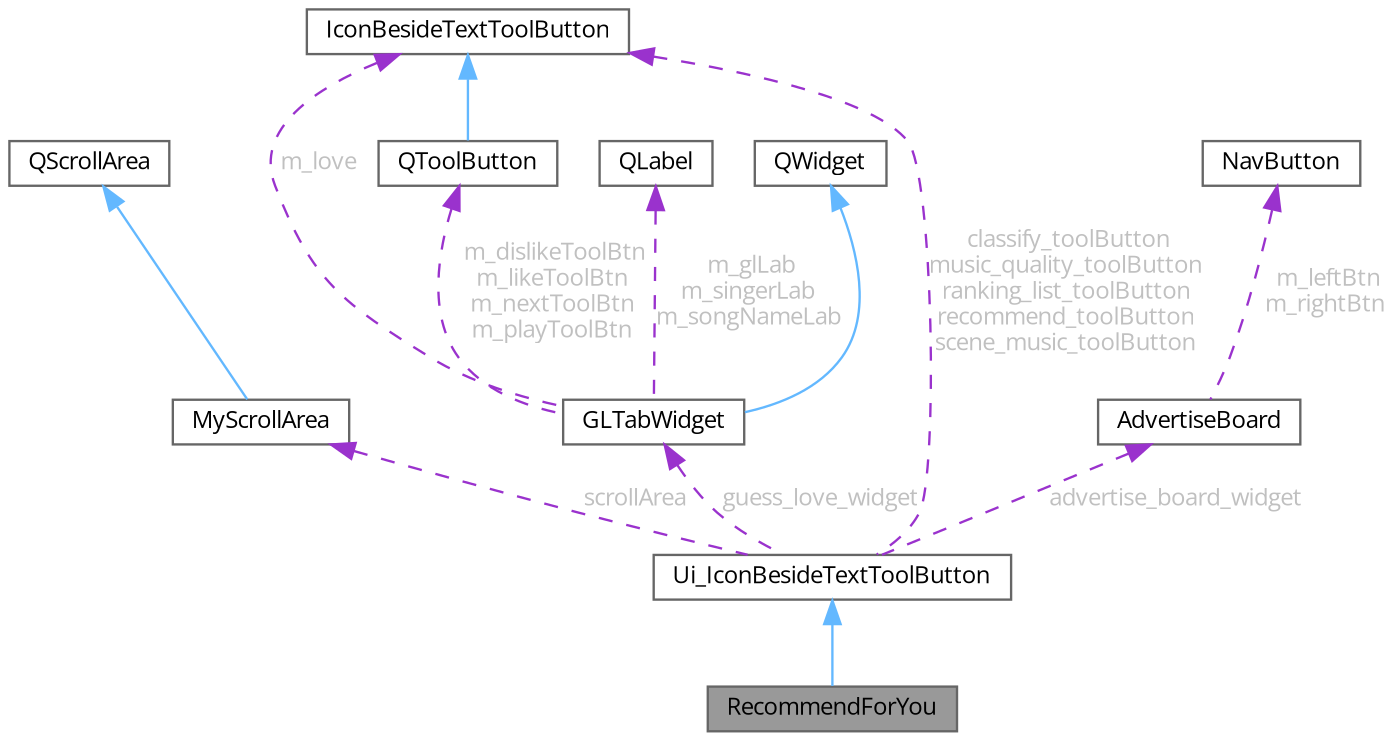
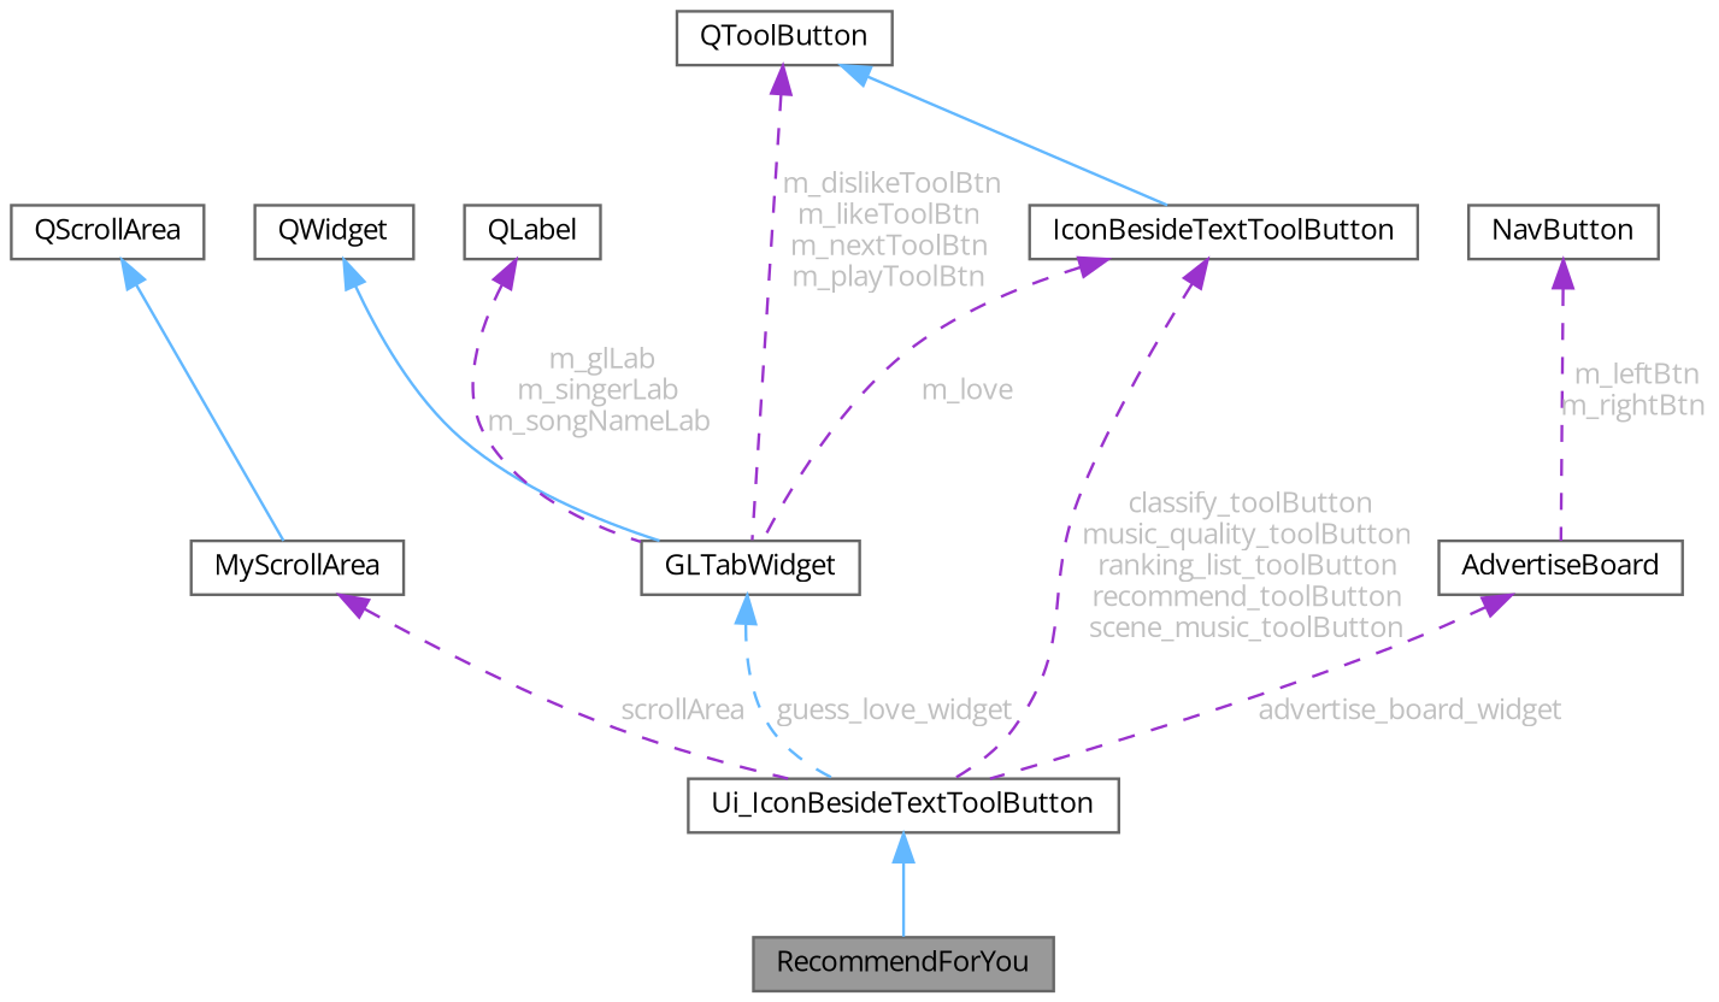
  digraph {
    fontname="Open Sans"
    node [color=gray40 fillcolor=white fontname="Open Sans" fontsize=10 shape=box style=filled]
    edge [color=darkorchid3 dir=back fontname="Open Sans" fontsize=10 labelfontname=Helvetica labelfontsize=10 style=dashed fontcolor=grey]
    n1 [fillcolor=grey60 fontcolor=black height=0.2 label=RecommendForYou width=0.4]
    n2 [height=0.2 label=Ui_IconBesideTextToolButton width=0.4]
    n3 [height=0.2 label=MyScrollArea width=0.4]
    n4 [height=0.2 label=QScrollArea width=0.4]
    n5 [height=0.2 label=GLTabWidget width=0.4]
    n6 [height=0.2 label=QWidget width=0.4]
    n7 [height=0.2 label=AdvertiseBoard width=0.4]
    n8 [height=0.2 label=QLabel width=0.4]
    n9 [height=0.2 label=NavButton width=0.4]
    n10 [height=0.2 label=IconBesideTextToolButton width=0.4]
    n11 [height=0.2 label=QToolButton width=0.4]
    n2 -> n1 [color=steelblue1 style=solid fontcolor=""]
    n3 -> n2 [label=" scrollArea"]
    n4 -> n3 [color=steelblue1 style=solid fontcolor=""]
-   n5 -> n2 [label=" guess_love_widget"]
+   n5 -> n2 [color=steelblue1 label=" guess_love_widget"]
    n6 -> n5 [color=steelblue1 style=solid fontcolor=""]
    n7 -> n2 [label=" advertise_board_widget"]
    n8 -> n5 [label=" m_glLab\nm_singerLab\nm_songNameLab"]
    n9 -> n7 [label=" m_leftBtn\nm_rightBtn"]
    n10 -> n2 [label=" classify_toolButton\nmusic_quality_toolButton\nranking_list_toolButton\nrecommend_toolButton\nscene_music_toolButton"]
    n10 -> n5 [label=" m_love"]
    n11 -> n5 [label=" m_dislikeToolBtn\nm_likeToolBtn\nm_nextToolBtn\nm_playToolBtn"]
-   n10 -> n11 [color=steelblue1 style=solid fontcolor=""]
+   n11 -> n10 [color=steelblue1 style=solid fontcolor=""]
  }
